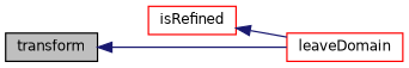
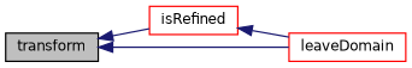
  digraph {
    rankdir=LR
    node [color=red fontname=Helvetica fontsize=10 shape=record]
    edge [color=midnightblue dir=back fontname=Helvetica fontsize=10 labelfontname=Helvetica labelfontsize=10 style=solid]
    n1 [color=black fillcolor=grey75 fontcolor=black height=0.2 label=transform style=filled width=0.4]
    n2 [height=0.2 label=isRefined width=0.4]
    n3 [height=0.2 label=leaveDomain width=0.4]
+   n1 -> n2
    n1 -> n3
    n2 -> n3
  }
